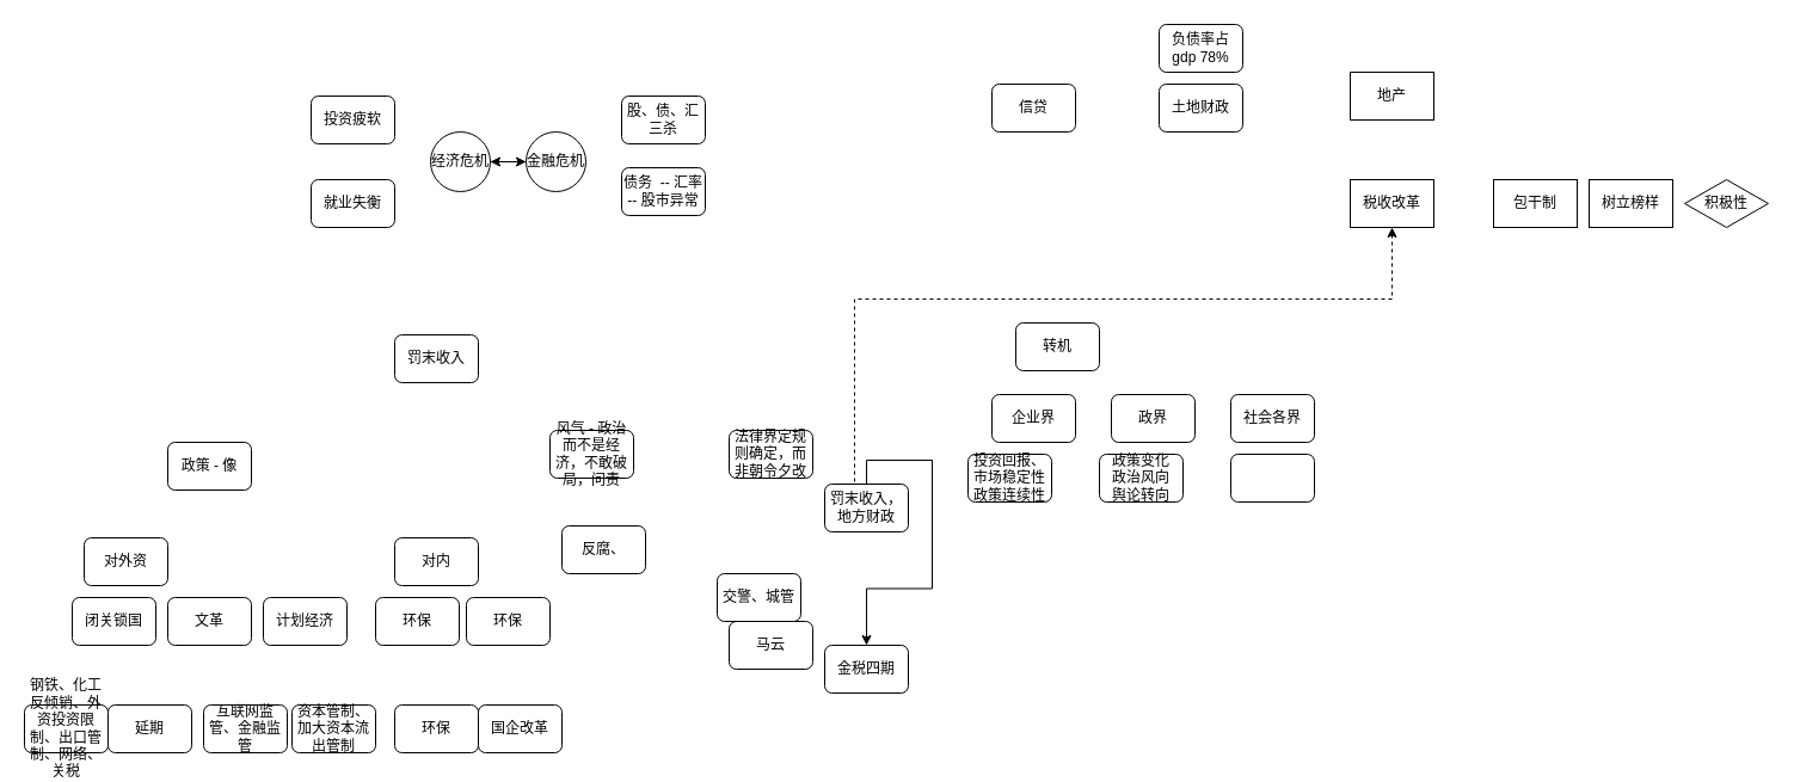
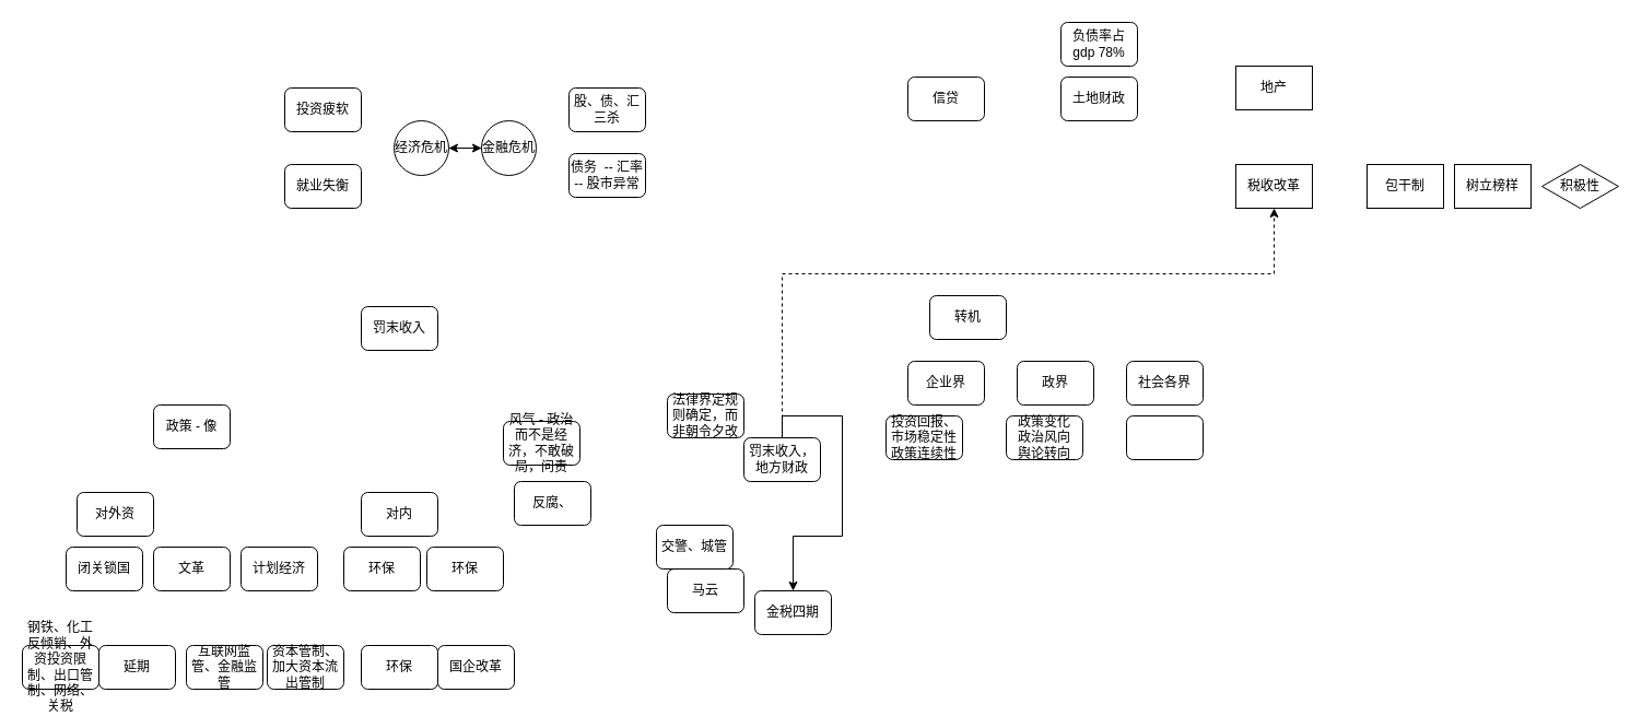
  <mxCell id="0" />
  <mxCell id="1" parent="0" />
  <mxCell id="2" value="罚末收入" style="rounded=1;whiteSpace=wrap;html=1;" vertex="1" parent="1"><mxGeometry x="330" y="280" width="70" height="40" as="geometry" /></mxCell>
  <mxCell id="3" style="edgeStyle=orthogonalEdgeStyle;rounded=0;orthogonalLoop=1;jettySize=auto;html=1;exitX=1;exitY=0.5;exitDx=0;exitDy=0;" edge="1" parent="1" source="4" target="36"><mxGeometry relative="1" as="geometry" /></mxCell>
  <mxCell id="4" value="经济危机" style="ellipse;whiteSpace=wrap;html=1;aspect=fixed;" vertex="1" parent="1"><mxGeometry x="360" y="110" width="50" height="50" as="geometry" /></mxCell>
- <mxCell id="5" value="风气 - 政治 而不是经济，不敢破局，问责" style="rounded=1;whiteSpace=wrap;html=1;" vertex="1" parent="1"><mxGeometry x="460" y="360" width="70" height="40" as="geometry" /></mxCell>
+ <mxCell id="5" value="风气 - 政治 而不是经济，不敢破局，问责" style="rounded=1;whiteSpace=wrap;html=1;" vertex="1" parent="1"><mxGeometry x="460" y="385" width="70" height="40" as="geometry" /></mxCell>
  <mxCell id="6" value="闭关锁国" style="rounded=1;whiteSpace=wrap;html=1;" vertex="1" parent="1"><mxGeometry x="60" y="500" width="70" height="40" as="geometry" /></mxCell>
  <mxCell id="7" value="钢铁、化工反倾销、外资投资限制、出口管制、网络、关税" style="rounded=1;whiteSpace=wrap;html=1;" vertex="1" parent="1"><mxGeometry x="20" y="590" width="70" height="40" as="geometry" /></mxCell>
  <mxCell id="8" value="延期" style="rounded=1;whiteSpace=wrap;html=1;" vertex="1" parent="1"><mxGeometry x="90" y="590" width="70" height="40" as="geometry" /></mxCell>
  <mxCell id="9" value="计划经济" style="rounded=1;whiteSpace=wrap;html=1;" vertex="1" parent="1"><mxGeometry x="220" y="500" width="70" height="40" as="geometry" /></mxCell>
  <mxCell id="10" value="互联网监管、金融监管" style="rounded=1;whiteSpace=wrap;html=1;" vertex="1" parent="1"><mxGeometry x="170" y="590" width="70" height="40" as="geometry" /></mxCell>
  <mxCell id="11" value="资本管制、加大资本流出管制" style="rounded=1;whiteSpace=wrap;html=1;" vertex="1" parent="1"><mxGeometry x="244" y="590" width="70" height="40" as="geometry" /></mxCell>
  <mxCell id="12" value="环保" style="rounded=1;whiteSpace=wrap;html=1;" vertex="1" parent="1"><mxGeometry x="330" y="590" width="70" height="40" as="geometry" /></mxCell>
  <mxCell id="13" value="国企改革" style="rounded=1;whiteSpace=wrap;html=1;" vertex="1" parent="1"><mxGeometry x="400" y="590" width="70" height="40" as="geometry" /></mxCell>
  <mxCell id="14" value="文革" style="rounded=1;whiteSpace=wrap;html=1;" vertex="1" parent="1"><mxGeometry x="140" y="500" width="70" height="40" as="geometry" /></mxCell>
  <mxCell id="15" value="对外资" style="rounded=1;whiteSpace=wrap;html=1;" vertex="1" parent="1"><mxGeometry x="70" y="450" width="70" height="40" as="geometry" /></mxCell>
  <mxCell id="16" value="对内" style="rounded=1;whiteSpace=wrap;html=1;" vertex="1" parent="1"><mxGeometry x="330" y="450" width="70" height="40" as="geometry" /></mxCell>
  <mxCell id="17" value="环保" style="rounded=1;whiteSpace=wrap;html=1;" vertex="1" parent="1"><mxGeometry x="314" y="500" width="70" height="40" as="geometry" /></mxCell>
  <mxCell id="18" value="环保" style="rounded=1;whiteSpace=wrap;html=1;" vertex="1" parent="1"><mxGeometry x="390" y="500" width="70" height="40" as="geometry" /></mxCell>
  <mxCell id="19" value="信贷" style="rounded=1;whiteSpace=wrap;html=1;" vertex="1" parent="1"><mxGeometry x="830" y="70" width="70" height="40" as="geometry" /></mxCell>
  <mxCell id="20" value="地产" style="rounded=1;whiteSpace=wrap;html=1;arcSize=0;" vertex="1" parent="1"><mxGeometry x="1130" y="60" width="70" height="40" as="geometry" /></mxCell>
  <mxCell id="21" value="政策 - 像" style="rounded=1;whiteSpace=wrap;html=1;" vertex="1" parent="1"><mxGeometry x="140" y="370" width="70" height="40" as="geometry" /></mxCell>
  <mxCell id="22" value="法律界定规则确定，而非朝令夕改" style="rounded=1;whiteSpace=wrap;html=1;" vertex="1" parent="1"><mxGeometry x="610" y="360" width="70" height="40" as="geometry" /></mxCell>
  <mxCell id="23" value="马云" style="rounded=1;whiteSpace=wrap;html=1;" vertex="1" parent="1"><mxGeometry x="610" y="520" width="70" height="40" as="geometry" /></mxCell>
  <mxCell id="24" value="反腐、" style="rounded=1;whiteSpace=wrap;html=1;" vertex="1" parent="1"><mxGeometry x="470" y="440" width="70" height="40" as="geometry" /></mxCell>
  <mxCell id="25" value="金税四期" style="rounded=1;whiteSpace=wrap;html=1;" vertex="1" parent="1"><mxGeometry x="690" y="540" width="70" height="40" as="geometry" /></mxCell>
  <mxCell id="26" value="转机" style="rounded=1;whiteSpace=wrap;html=1;" vertex="1" parent="1"><mxGeometry x="850" y="270" width="70" height="40" as="geometry" /></mxCell>
  <mxCell id="27" value="企业界" style="rounded=1;whiteSpace=wrap;html=1;" vertex="1" parent="1"><mxGeometry x="830" y="330" width="70" height="40" as="geometry" /></mxCell>
  <mxCell id="28" value="政界" style="rounded=1;whiteSpace=wrap;html=1;" vertex="1" parent="1"><mxGeometry x="930" y="330" width="70" height="40" as="geometry" /></mxCell>
  <mxCell id="29" value="社会各界" style="rounded=1;whiteSpace=wrap;html=1;" vertex="1" parent="1"><mxGeometry x="1030" y="330" width="70" height="40" as="geometry" /></mxCell>
  <mxCell id="30" value="投资回报、市场稳定性&lt;br&gt;政策连续性" style="rounded=1;whiteSpace=wrap;html=1;" vertex="1" parent="1"><mxGeometry x="810" y="380" width="70" height="40" as="geometry" /></mxCell>
  <mxCell id="31" value="政策变化&lt;br&gt;政治风向&lt;br&gt;舆论转向" style="rounded=1;whiteSpace=wrap;html=1;" vertex="1" parent="1"><mxGeometry x="920" y="380" width="70" height="40" as="geometry" /></mxCell>
  <mxCell id="32" value="" style="rounded=1;whiteSpace=wrap;html=1;" vertex="1" parent="1"><mxGeometry x="1030" y="380" width="70" height="40" as="geometry" /></mxCell>
  <mxCell id="33" value="投资疲软" style="rounded=1;whiteSpace=wrap;html=1;" vertex="1" parent="1"><mxGeometry x="260" y="80" width="70" height="40" as="geometry" /></mxCell>
  <mxCell id="34" value="就业失衡" style="rounded=1;whiteSpace=wrap;html=1;" vertex="1" parent="1"><mxGeometry x="260" y="150" width="70" height="40" as="geometry" /></mxCell>
  <mxCell id="35" style="edgeStyle=orthogonalEdgeStyle;rounded=0;orthogonalLoop=1;jettySize=auto;html=1;exitX=0;exitY=0.5;exitDx=0;exitDy=0;" edge="1" parent="1" source="36" target="4"><mxGeometry relative="1" as="geometry" /></mxCell>
  <mxCell id="36" value="金融危机" style="ellipse;whiteSpace=wrap;html=1;aspect=fixed;" vertex="1" parent="1"><mxGeometry x="440" y="110" width="50" height="50" as="geometry" /></mxCell>
  <mxCell id="37" value="股、债、汇三杀" style="rounded=1;whiteSpace=wrap;html=1;" vertex="1" parent="1"><mxGeometry x="520" y="80" width="70" height="40" as="geometry" /></mxCell>
  <mxCell id="38" value="债务&amp;nbsp; -- 汇率 -- 股市异常" style="rounded=1;whiteSpace=wrap;html=1;" vertex="1" parent="1"><mxGeometry x="520" y="140" width="70" height="40" as="geometry" /></mxCell>
  <mxCell id="39" value="负债率占gdp 78%" style="rounded=1;whiteSpace=wrap;html=1;" vertex="1" parent="1"><mxGeometry x="970" y="20" width="70" height="40" as="geometry" /></mxCell>
  <mxCell id="40" value="土地财政" style="rounded=1;whiteSpace=wrap;html=1;" vertex="1" parent="1"><mxGeometry x="970" y="70" width="70" height="40" as="geometry" /></mxCell>
  <mxCell id="41" style="edgeStyle=orthogonalEdgeStyle;rounded=0;orthogonalLoop=1;jettySize=auto;html=1;exitX=0.5;exitY=0;exitDx=0;exitDy=0;" edge="1" parent="1" source="43" target="25"><mxGeometry relative="1" as="geometry" /></mxCell>
  <mxCell id="42" style="edgeStyle=orthogonalEdgeStyle;rounded=0;orthogonalLoop=1;jettySize=auto;html=1;exitX=0.5;exitY=0;exitDx=0;exitDy=0;dashed=1;" edge="1" parent="1" source="43" target="45"><mxGeometry relative="1" as="geometry"><Array as="points"><mxPoint x="715" y="250" /><mxPoint x="1165" y="250" /></Array></mxGeometry></mxCell>
- <mxCell id="43" value="罚末收入，地方财政" style="rounded=1;whiteSpace=wrap;html=1;" vertex="1" parent="1"><mxGeometry x="690" y="405" width="70" height="40" as="geometry" /></mxCell>
+ <mxCell id="43" value="罚末收入，地方财政" style="rounded=1;whiteSpace=wrap;html=1;" vertex="1" parent="1"><mxGeometry x="680" y="400" width="70" height="40" as="geometry" /></mxCell>
  <mxCell id="44" value="交警、城管" style="rounded=1;whiteSpace=wrap;html=1;" vertex="1" parent="1"><mxGeometry x="600" y="480" width="70" height="40" as="geometry" /></mxCell>
  <mxCell id="45" value="税收改革" style="rounded=1;whiteSpace=wrap;html=1;arcSize=0;" vertex="1" parent="1"><mxGeometry x="1130" y="150" width="70" height="40" as="geometry" /></mxCell>
  <mxCell id="46" value="包干制" style="rounded=1;whiteSpace=wrap;html=1;arcSize=0;" vertex="1" parent="1"><mxGeometry x="1250" y="150" width="70" height="40" as="geometry" /></mxCell>
  <mxCell id="47" value="树立榜样" style="rounded=1;whiteSpace=wrap;html=1;arcSize=0;" vertex="1" parent="1"><mxGeometry x="1330" y="150" width="70" height="40" as="geometry" /></mxCell>
  <mxCell id="48" value="积极性" style="rhombus;whiteSpace=wrap;html=1;arcSize=0;" vertex="1" parent="1"><mxGeometry x="1410" y="150" width="70" height="40" as="geometry" /></mxCell>
